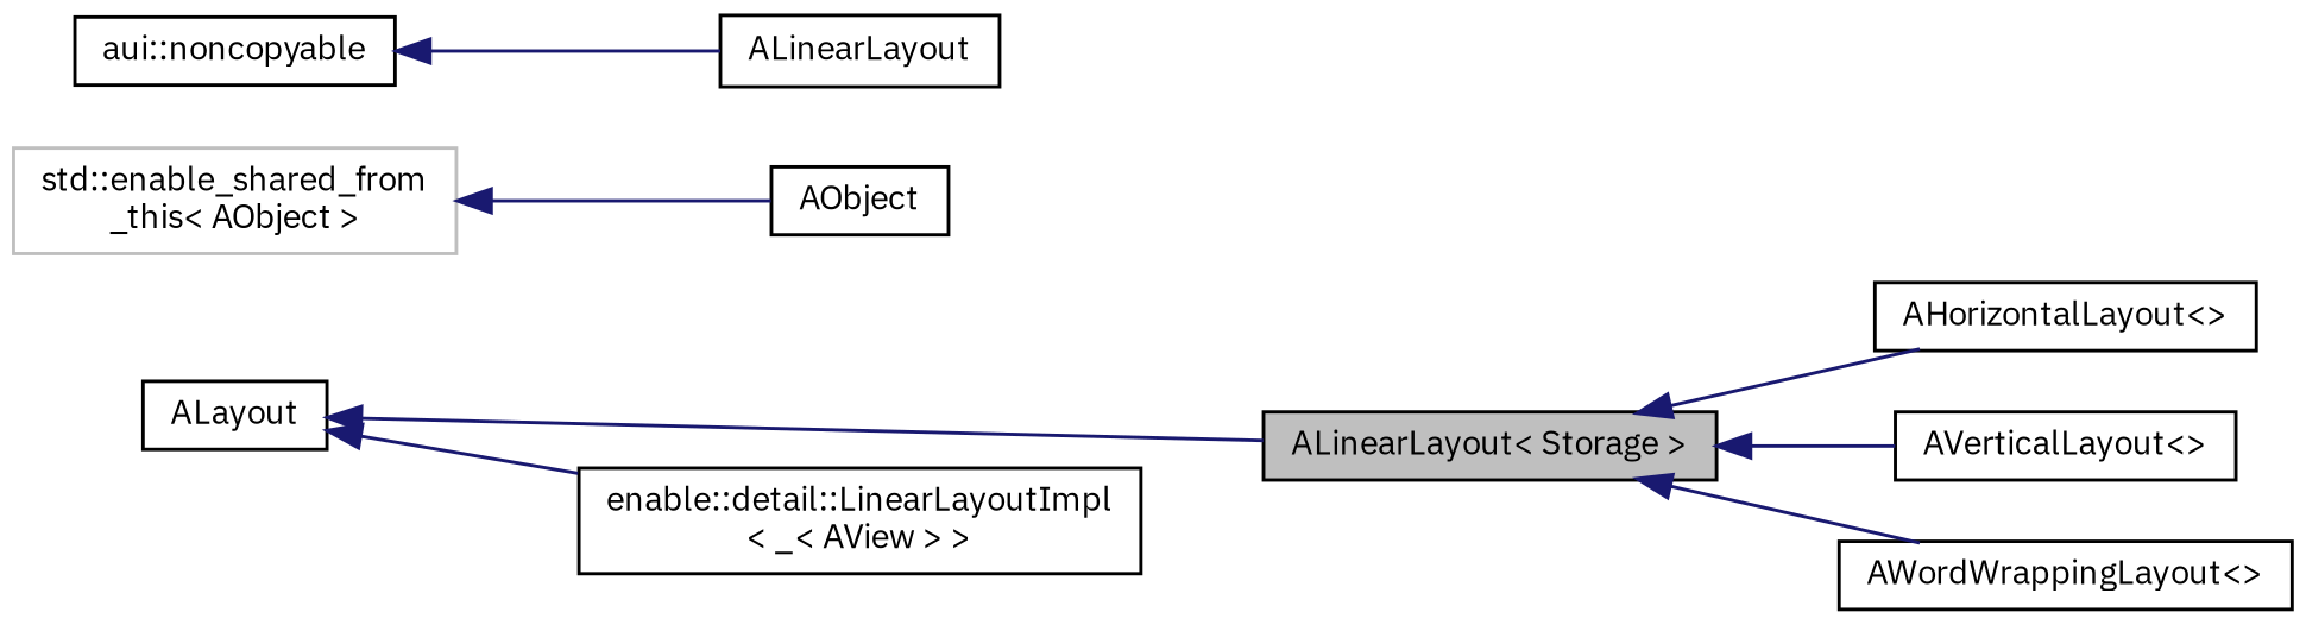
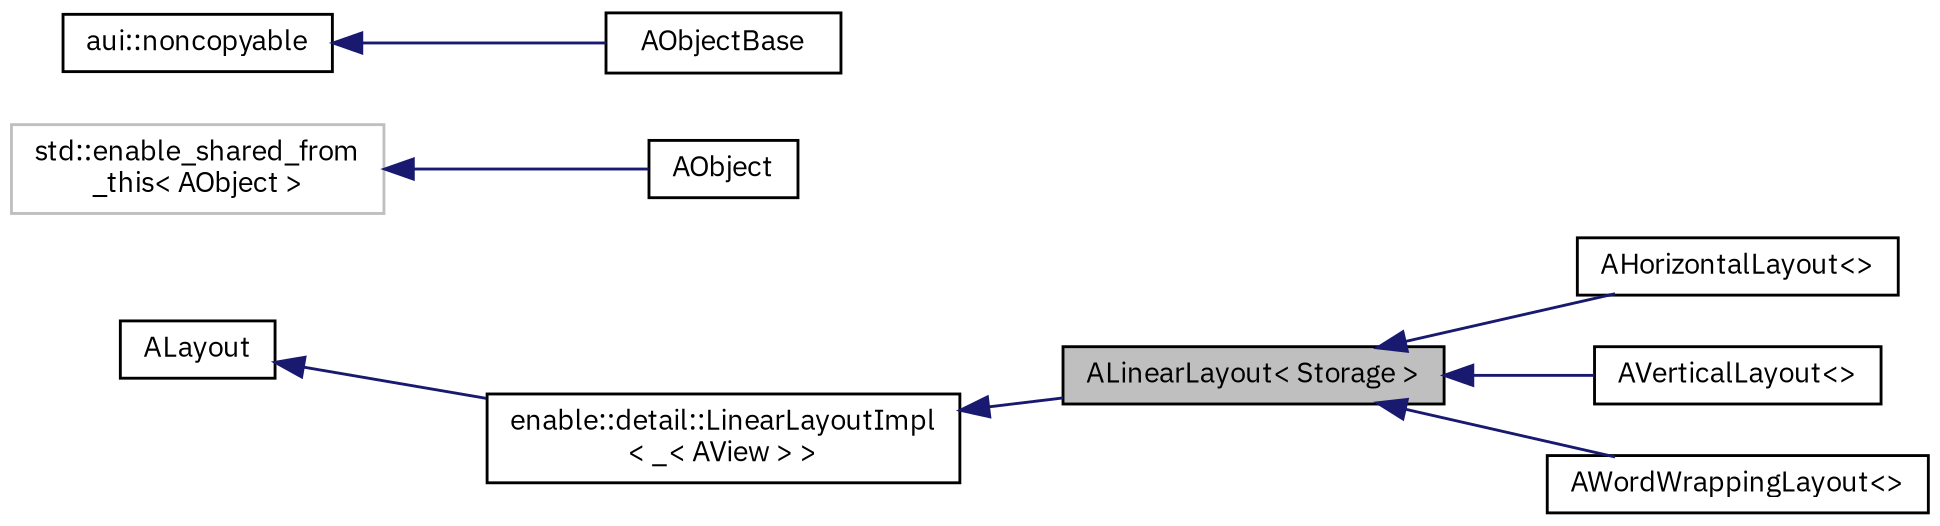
  digraph {
    fontname="IBM Plex Sans"
    rankdir=LR
    node [color=black fillcolor=white fontname="IBM Plex Sans" fontsize=10 shape=record style=filled]
    edge [color=midnightblue dir=back fontname="IBM Plex Sans" fontsize=10 labelfontname=Helvetica labelfontsize=10 style=solid]
    n1 [fillcolor=grey75 fontcolor=black height=0.2 label="ALinearLayout\< Storage \>" width=0.4]
    n2 [height=0.2 label="AHorizontalLayout\<\>" width=0.4]
    n3 [height=0.2 label="AVerticalLayout\<\>" width=0.4]
    n4 [height=0.2 label="AWordWrappingLayout\<\>" width=0.4]
    n5 [height=0.2 label="enable::detail::LinearLayoutImpl\l\< _\< AView \> \>" width=0.4]
    n6 [height=0.2 label=ALayout width=0.4]
    n7 [height=0.2 label=AObject width=0.4]
-   n8 [height=0.2 label=ALinearLayout width=0.4]
+   n8 [height=0.2 label=AObjectBase width=0.4]
    n9 [height=0.2 label="aui::noncopyable" width=0.4]
    n10 [color=grey75 height=0.2 label="std::enable_shared_from\l_this\< AObject \>" width=0.4]
    n1 -> n2
    n1 -> n3
    n1 -> n4
-   n6 -> n1
+   n5 -> n1
    n6 -> n5
    n9 -> n8
    n10 -> n7
  }
